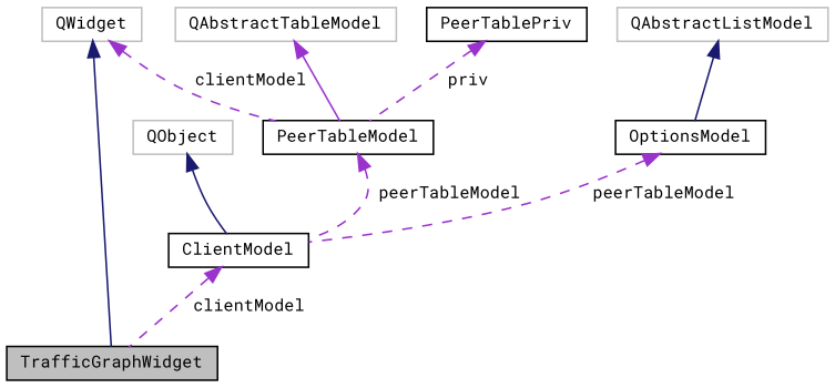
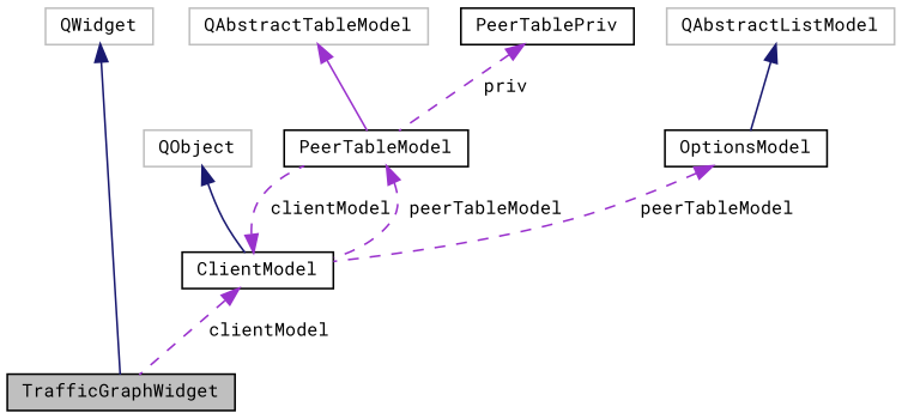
  digraph {
    fontname="Roboto Mono"
    node [color=black fillcolor=white fontname="Roboto Mono" fontsize=10 shape=record style=filled]
    edge [color=darkorchid3 dir=back fontname="Roboto Mono" fontsize=10 labelfontname=Helvetica labelfontsize=10 style=dashed]
    n1 [fillcolor=grey75 fontcolor=black height=0.2 label=TrafficGraphWidget width=0.4]
    n2 [color=grey75 height=0.2 label=QWidget width=0.4]
    n3 [height=0.2 label=ClientModel width=0.4]
    n4 [height=0.2 label=PeerTableModel width=0.4]
    n5 [color=grey75 height=0.2 label=QObject width=0.4]
    n6 [color=grey75 height=0.2 label=QAbstractTableModel width=0.4]
    n7 [height=0.2 label=PeerTablePriv width=0.4]
    n8 [height=0.2 label=OptionsModel width=0.4]
    n9 [color=grey75 height=0.2 label=QAbstractListModel width=0.4]
    n2 -> n1 [color=midnightblue style=solid]
    n3 -> n1 [label=" clientModel"]
-   n2 -> n4 [label=" clientModel"]
+   n3 -> n4 [label=" clientModel"]
    n4 -> n3 [label=" peerTableModel"]
    n5 -> n3 [color=midnightblue style=solid]
    n6 -> n4 [style=solid]
    n7 -> n4 [label=" priv"]
    n8 -> n3 [label=" peerTableModel"]
    n9 -> n8 [color=midnightblue style=solid]
  }
